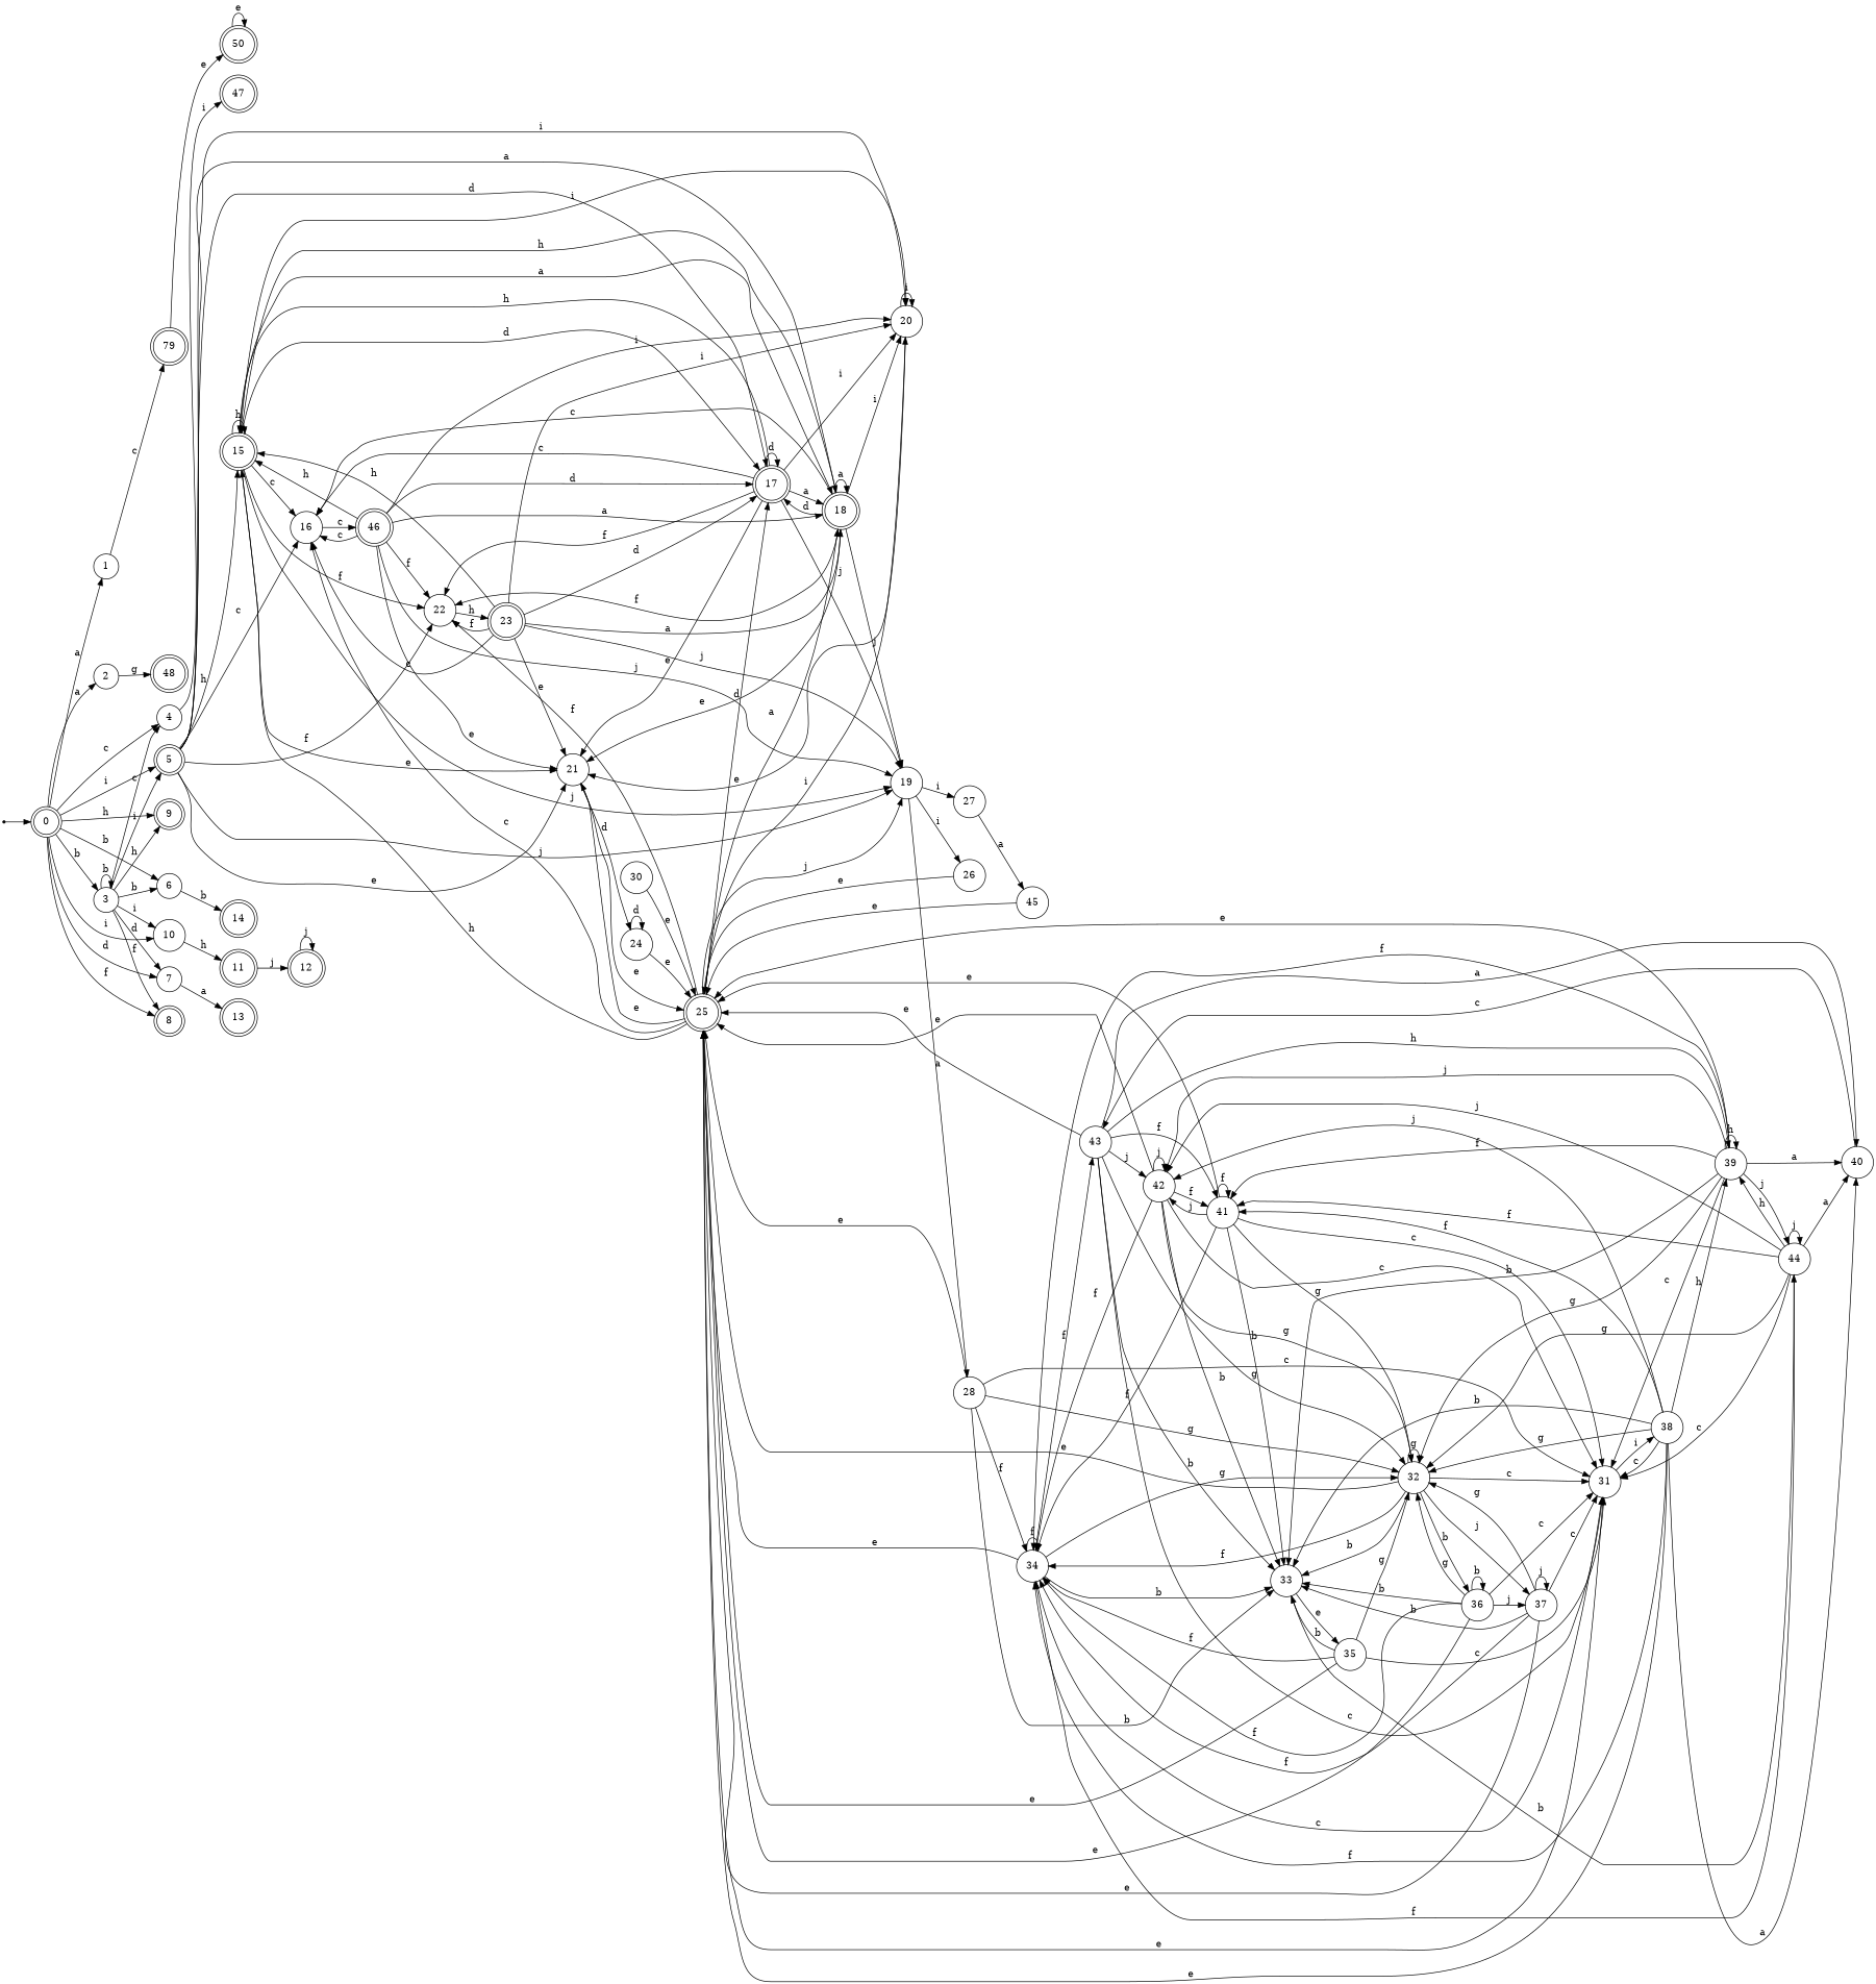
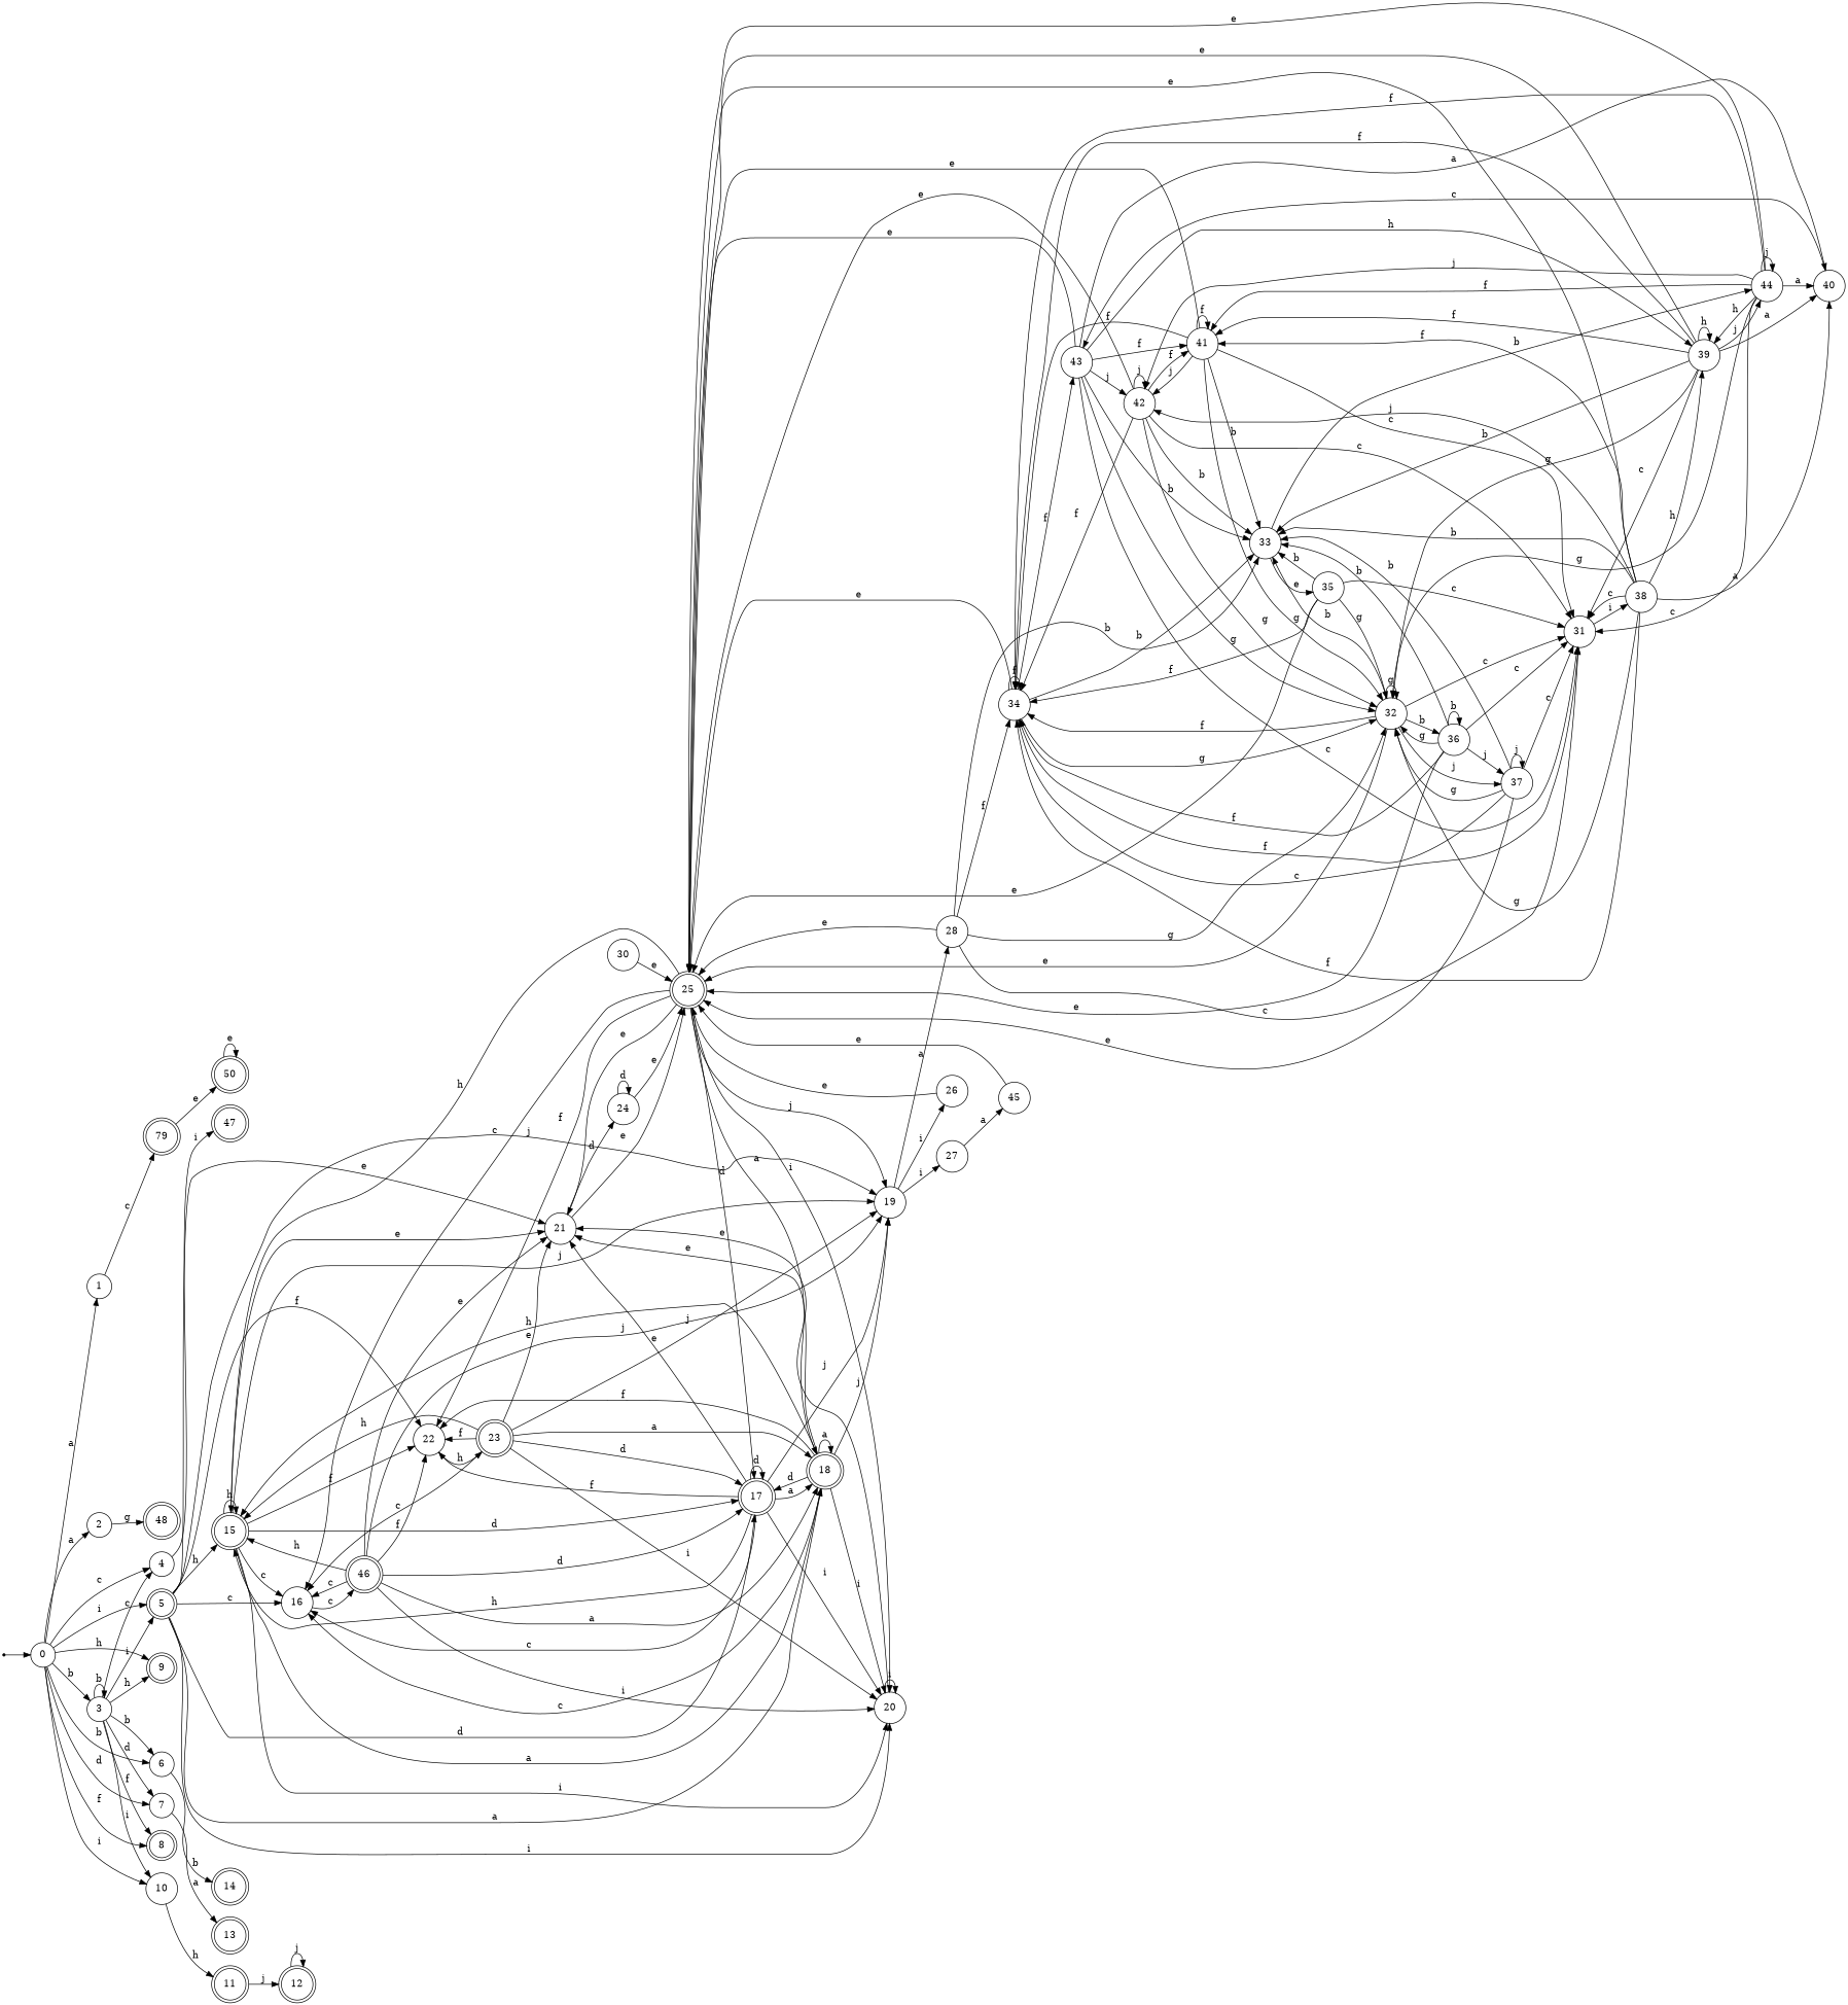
  digraph {
    rankdir=LR
    node [shape=circle]
    dummy0 [shape=point]
-   0 [shape=doublecircle]
+   0
    1
    2
    3
    4
    5 [shape=doublecircle]
    6
    7
    8 [shape=doublecircle]
    9 [shape=doublecircle]
    10
    n13 [label=79 shape=doublecircle]
    48 [shape=doublecircle]
    47 [shape=doublecircle]
    15 [shape=doublecircle]
    16
    17 [shape=doublecircle]
    18 [shape=doublecircle]
    19
    20
    21
    22
    14 [shape=doublecircle]
    13 [shape=doublecircle]
    11 [shape=doublecircle]
    50 [shape=doublecircle]
    46 [shape=doublecircle]
    26
    27
    28
    24
    25 [shape=doublecircle]
    23 [shape=doublecircle]
    12 [shape=doublecircle]
    45
    31
    32
    33
    34
    38
    36
    37
    35
    44
    43
    30
    39
    40
    41
    42
    dummy0 -> 0
    0 -> 1 [label=a]
    0 -> 2 [label=a]
    0 -> 3 [label=b]
    0 -> 4 [label=c]
    0 -> 5 [label=i]
    0 -> 6 [label=b]
    0 -> 7 [label=d]
    0 -> 8 [label=f]
    0 -> 9 [label=h]
    0 -> 10 [label=i]
    1 -> n13 [label=c]
    2 -> 48 [label=g]
    3 -> 3 [label=b]
    3 -> 4 [label=c]
    3 -> 5 [label=i]
    3 -> 6 [label=b]
    3 -> 7 [label=d]
    3 -> 8 [label=f]
    3 -> 9 [label=h]
    3 -> 10 [label=i]
    4 -> 47 [label=i]
    5 -> 15 [label=h]
    5 -> 16 [label=c]
    5 -> 17 [label=d]
    5 -> 18 [label=a]
    5 -> 19 [label=j]
    5 -> 20 [label=i]
    5 -> 21 [label=e]
    5 -> 22 [label=f]
    6 -> 14 [label=b]
    7 -> 13 [label=a]
    10 -> 11 [label=h]
    n13 -> 50 [label=e]
    15 -> 15 [label=h]
    15 -> 16 [label=c]
    15 -> 17 [label=d]
    15 -> 18 [label=a]
    15 -> 19 [label=j]
    15 -> 20 [label=i]
    15 -> 21 [label=e]
    15 -> 22 [label=f]
    16 -> 46 [label=c]
    17 -> 15 [label=h]
    17 -> 16 [label=c]
    17 -> 17 [label=d]
    17 -> 18 [label=a]
    17 -> 19 [label=j]
    17 -> 20 [label=i]
    17 -> 21 [label=e]
    17 -> 22 [label=f]
    18 -> 15 [label=h]
    18 -> 16 [label=c]
    18 -> 17 [label=d]
    18 -> 18 [label=a]
    18 -> 19 [label=j]
    18 -> 20 [label=i]
    18 -> 21 [label=e]
    18 -> 22 [label=f]
    19 -> 26 [label=i]
    19 -> 27 [label=i]
    19 -> 28 [label=a]
    20 -> 20 [label=i]
    20 -> 21 [label=e]
    21 -> 24 [label=d]
    21 -> 25 [label=e]
    22 -> 23 [label=h]
    11 -> 12 [label=j]
    50 -> 50 [label=e]
    46 -> 15 [label=h]
    46 -> 16 [label=c]
    46 -> 17 [label=d]
    46 -> 18 [label=a]
    46 -> 19 [label=j]
    46 -> 20 [label=i]
    46 -> 21 [label=e]
    46 -> 22 [label=f]
    26 -> 25 [label=e]
    27 -> 45 [label=a]
    28 -> 25 [label=e]
    28 -> 31 [label=c]
    28 -> 32 [label=g]
    28 -> 33 [label=b]
    28 -> 34 [label=f]
    24 -> 24 [label=d]
    24 -> 25 [label=e]
    25 -> 15 [label=h]
    25 -> 16 [label=c]
    25 -> 17 [label=d]
    25 -> 18 [label=a]
    25 -> 19 [label=j]
    25 -> 20 [label=i]
    25 -> 21 [label=e]
    25 -> 22 [label=f]
    23 -> 15 [label=h]
    23 -> 16 [label=c]
    23 -> 17 [label=d]
    23 -> 18 [label=a]
    23 -> 19 [label=j]
    23 -> 20 [label=i]
    23 -> 21 [label=e]
    23 -> 22 [label=f]
    12 -> 12 [label=j]
    45 -> 25 [label=e]
    31 -> 38 [label=i]
    32 -> 25 [label=e]
    32 -> 31 [label=c]
    32 -> 32 [label=g]
    32 -> 33 [label=b]
    32 -> 34 [label=f]
    32 -> 36 [label=b]
    32 -> 37 [label=j]
    33 -> 35 [label=e]
    33 -> 44 [label=b]
    34 -> 25 [label=e]
    34 -> 31 [label=c]
    34 -> 32 [label=g]
    34 -> 33 [label=b]
    34 -> 34 [label=f]
    34 -> 43 [label=f]
    38 -> 25 [label=e]
    38 -> 31 [label=c]
    38 -> 32 [label=g]
    38 -> 33 [label=b]
    38 -> 34 [label=f]
    38 -> 39 [label=h]
    38 -> 40 [label=a]
    38 -> 41 [label=f]
    38 -> 42 [label=j]
    36 -> 25 [label=e]
    36 -> 31 [label=c]
    36 -> 32 [label=g]
    36 -> 33 [label=b]
    36 -> 34 [label=f]
    36 -> 36 [label=b]
    36 -> 37 [label=j]
    37 -> 25 [label=e]
    37 -> 31 [label=c]
    37 -> 32 [label=g]
    37 -> 33 [label=b]
    37 -> 34 [label=f]
    37 -> 37 [label=j]
    35 -> 25 [label=e]
    35 -> 31 [label=c]
    35 -> 32 [label=g]
    35 -> 33 [label=b]
    35 -> 34 [label=f]
-   31 -> 25 [label=e]
+   44 -> 25 [label=e]
    44 -> 31 [label=c]
    44 -> 32 [label=g]
    44 -> 34 [label=f]
    44 -> 44 [label=j]
    44 -> 39 [label=h]
    44 -> 40 [label=a]
    44 -> 41 [label=f]
    44 -> 42 [label=j]
    43 -> 25 [label=e]
    43 -> 31 [label=c]
    43 -> 32 [label=g]
    43 -> 33 [label=b]
    43 -> 39 [label=h]
    43 -> 40 [label=a]
    43 -> 41 [label=f]
    43 -> 42 [label=j]
    30 -> 25 [label=e]
    39 -> 25 [label=e]
    39 -> 31 [label=c]
    39 -> 32 [label=g]
    39 -> 33 [label=b]
    39 -> 34 [label=f]
    39 -> 44 [label=j]
    39 -> 39 [label=h]
    39 -> 40 [label=a]
    39 -> 41 [label=f]
-   39 -> 42 [label=j]
    40 -> 43 [label=c]
    41 -> 25 [label=e]
    41 -> 31 [label=c]
    41 -> 32 [label=g]
    41 -> 33 [label=b]
    41 -> 34 [label=f]
    41 -> 41 [label=f]
    41 -> 42 [label=j]
    42 -> 25 [label=e]
    42 -> 31 [label=c]
    42 -> 32 [label=g]
    42 -> 33 [label=b]
    42 -> 34 [label=f]
    42 -> 41 [label=f]
    42 -> 42 [label=j]
  }
